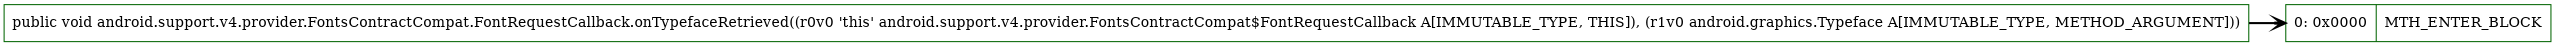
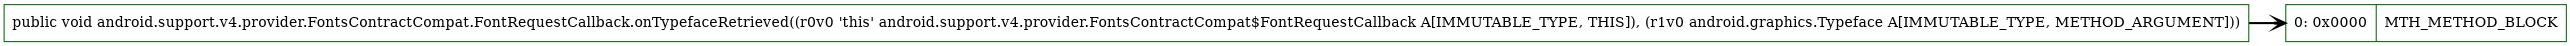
  digraph {
    rankdir=LR
    node [color=darkgreen shape=record]
-   n1 [label="{0\:\ 0x0000|MTH_ENTER_BLOCK\l}"]
+   n1 [label="{0\:\ 0x0000|MTH_METHOD_BLOCK\l}"]
    n2 [label="{public void android.support.v4.provider.FontsContractCompat.FontRequestCallback.onTypefaceRetrieved((r0v0 'this' android.support.v4.provider.FontsContractCompat$FontRequestCallback A[IMMUTABLE_TYPE, THIS]), (r1v0 android.graphics.Typeface A[IMMUTABLE_TYPE, METHOD_ARGUMENT])) }"]
    subgraph cluster_1 {
      label="R(0)"
    }
    n2 -> n1 [style=bold arrowhead=vee]
  }
